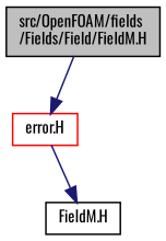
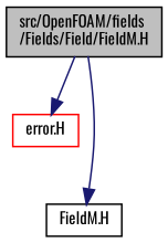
  digraph {
    fontname=Oswald
    node [color=black fontname=Oswald fontsize=10 shape=record]
    edge [color=midnightblue fontname=Oswald fontsize=10 labelfontname=Helvetica labelfontsize=10 style=solid]
    n1 [fillcolor=grey75 fontcolor=black height=0.2 label="src/OpenFOAM/fields\l/Fields/Field/FieldM.H" style=filled width=0.4]
    n2 [color=red height=0.2 label="error.H" width=0.4]
    n3 [height=0.2 label="FieldM.H" width=0.4]
    n1 -> n2
-   n2 -> n3
+   n1 -> n3
  }
